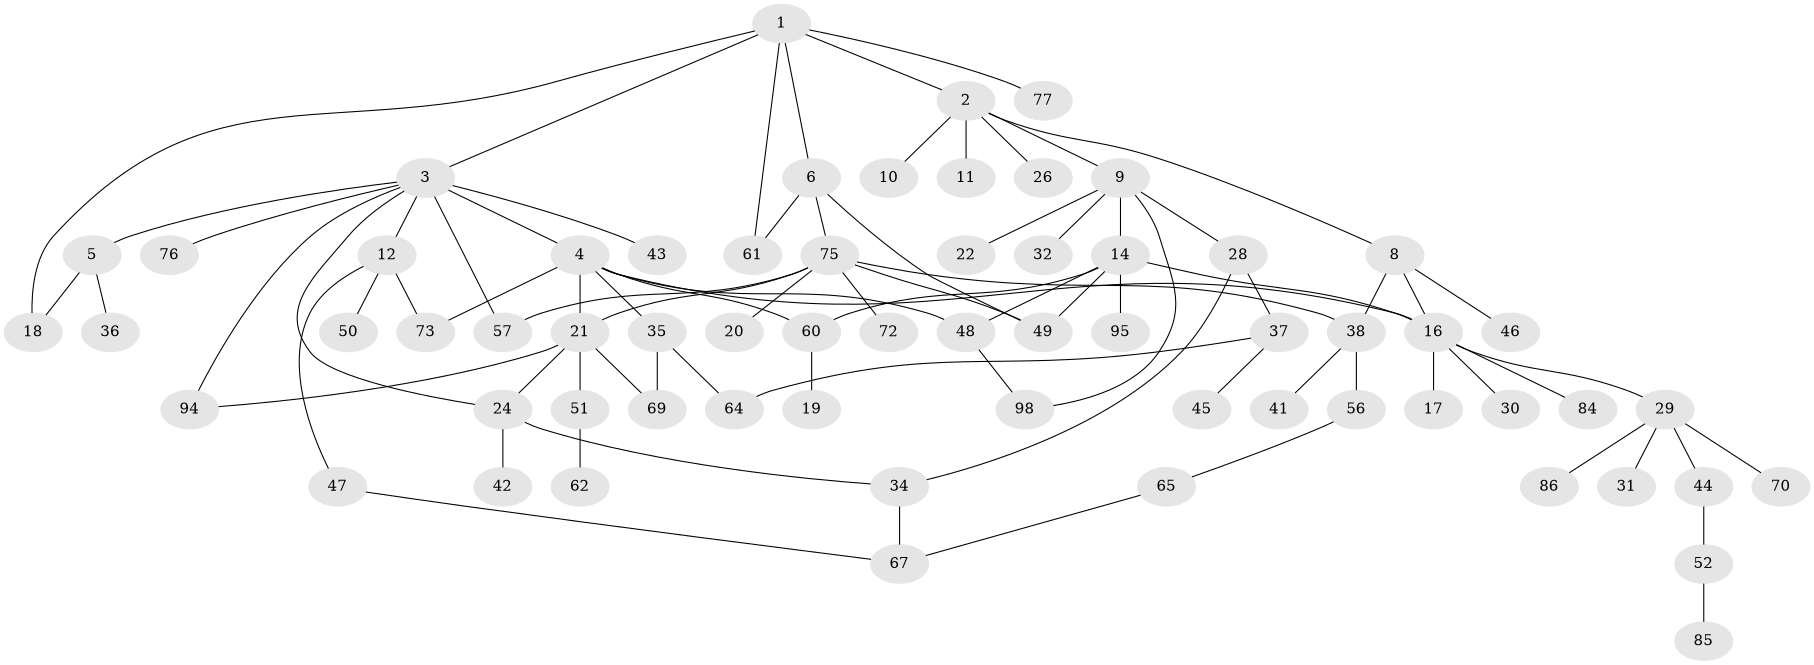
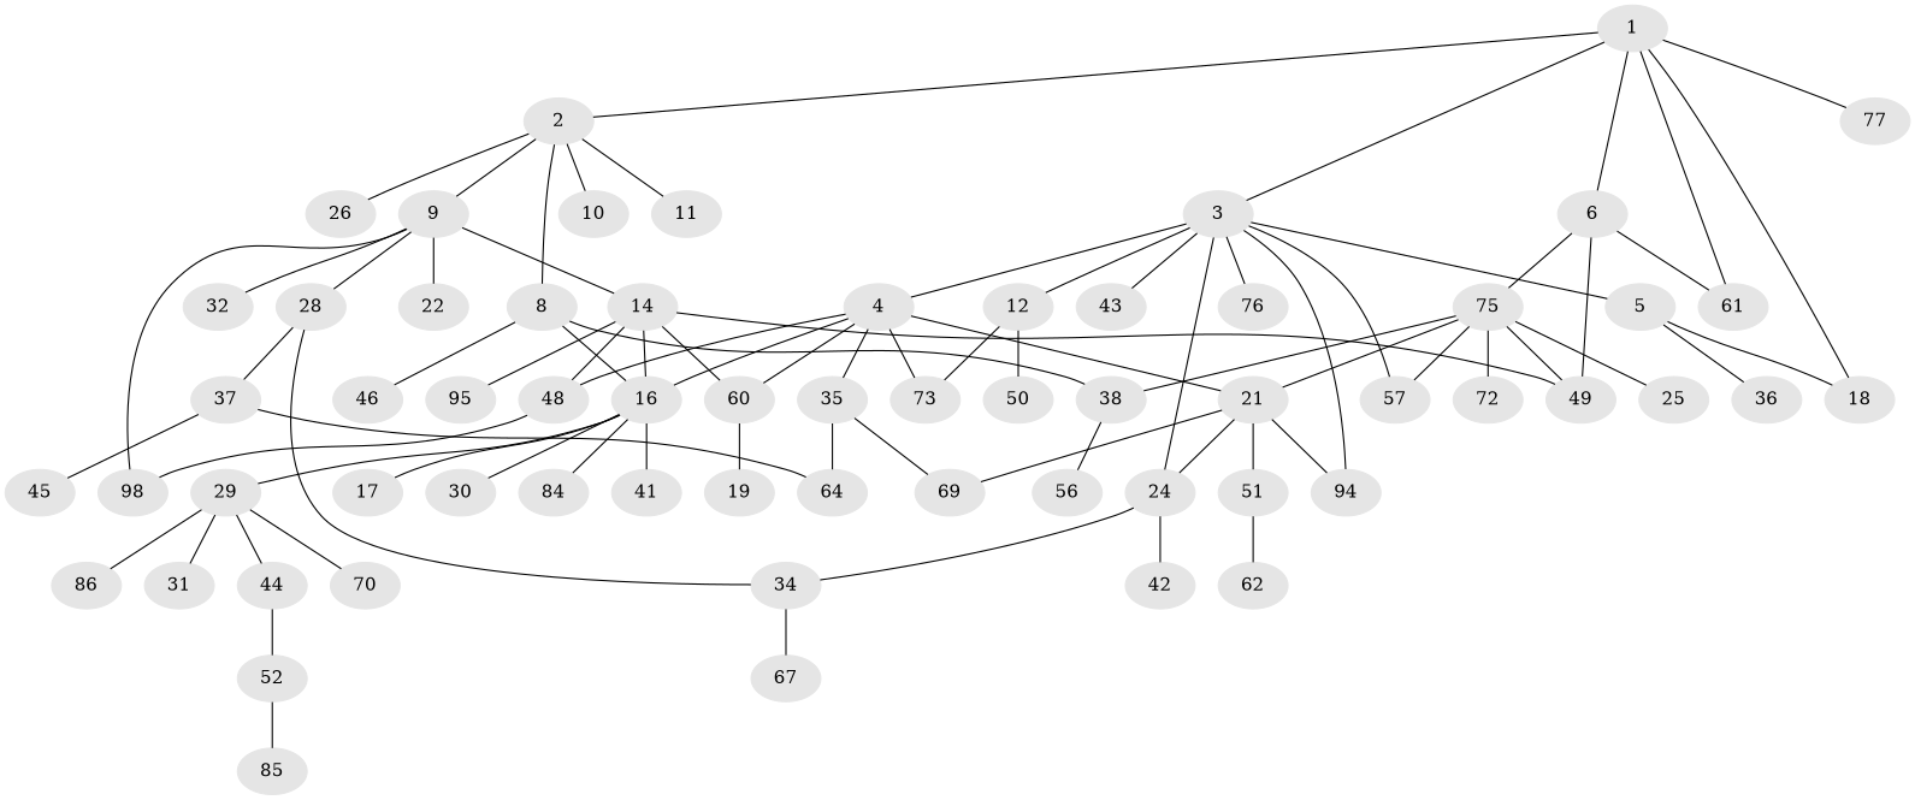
  graph {
    node [color=gray90 style=filled]
    1 [super="+39"]
    2 [super="+7"]
    3 [super="+33"]
    6
    18
    61
    77
    8 [super="+78"]
    9 [super="+40"]
    10 [super="+87"]
    11 [super="+75"]
    26
    4 [super="+25"]
    5 [super="+23"]
    12 [super="+13"]
    24 [super="+27"]
    43
    57
    76
    n20 [label=94]
    n21 [label=75 super="+53"]
    49 [super="+90"]
    16 [super="+19"]
    38 [super="+54"]
    46 [super="+91"]
    14 [super="+88"]
    22
    28
    32
    98
    21 [super="+82"]
    35 [super="+100"]
    48 [super="+93"]
    60
    73
    36 [super="+81"]
-   47
    50 [super="+58"]
    34 [super="+83"]
    42
    17
    29 [super="+71"]
    30 [super="+55"]
    84
    51 [super="+59"]
    69
    64 [super="+74"]
    41
    56 [super="+68"]
    n50 [label=19]
-   20
+   20 [label=25]
    72 [super="+96"]
    95
    37 [super="+94"]
    67 [super="+80"]
    31
    44
    70
    86
    62 [super="+66"]
    45
    52 [super="+99"]
-   65
    85
    1 -- 2
    1 -- 3
    1 -- 6
    1 -- 18
    1 -- 61
    1 -- 77
    2 -- 8
    2 -- 9
    2 -- 10
    2 -- 11
    2 -- 26
    3 -- 4 [weight=2]
    3 -- 5
    3 -- 12
    3 -- 24
    3 -- 43
    3 -- 57
    3 -- 76
    3 -- n20
    6 -- 61
    6 -- n21
    6 -- 49
    8 -- 16
    8 -- 38
    8 -- 46
    9 -- 14
    9 -- 22
    9 -- 28
    9 -- 32
    9 -- 98
    4 -- 16
    4 -- 21
    4 -- 35
    4 -- 48
    4 -- 60
    4 -- 73
    5 -- 18
    5 -- 36
    12 -- 73
-   12 -- 47
    12 -- 50
    24 -- 34
    24 -- 42
    n21 -- 57
    n21 -- 49
    n21 -- 38
    n21 -- 21
    n21 -- 20
    n21 -- 72
    16 -- 17
    16 -- 29
    16 -- 30
    16 -- 84
-   38 -- 41
+   16 -- 41
    38 -- 56
    14 -- 49
    14 -- 16
    14 -- 48
    14 -- 60
    14 -- 95
    28 -- 34
    28 -- 37
    21 -- 24
    21 -- n20
    21 -- 51
    21 -- 69
    35 -- 69
    35 -- 64 [weight=2]
    48 -- 98
    60 -- n50
-   47 -- 67
    34 -- 67
    29 -- 31
    29 -- 44
    29 -- 70
    29 -- 86
    51 -- 62
-   56 -- 65
    37 -- 64
    37 -- 45
    44 -- 52
    52 -- 85
-   65 -- 67
  }
